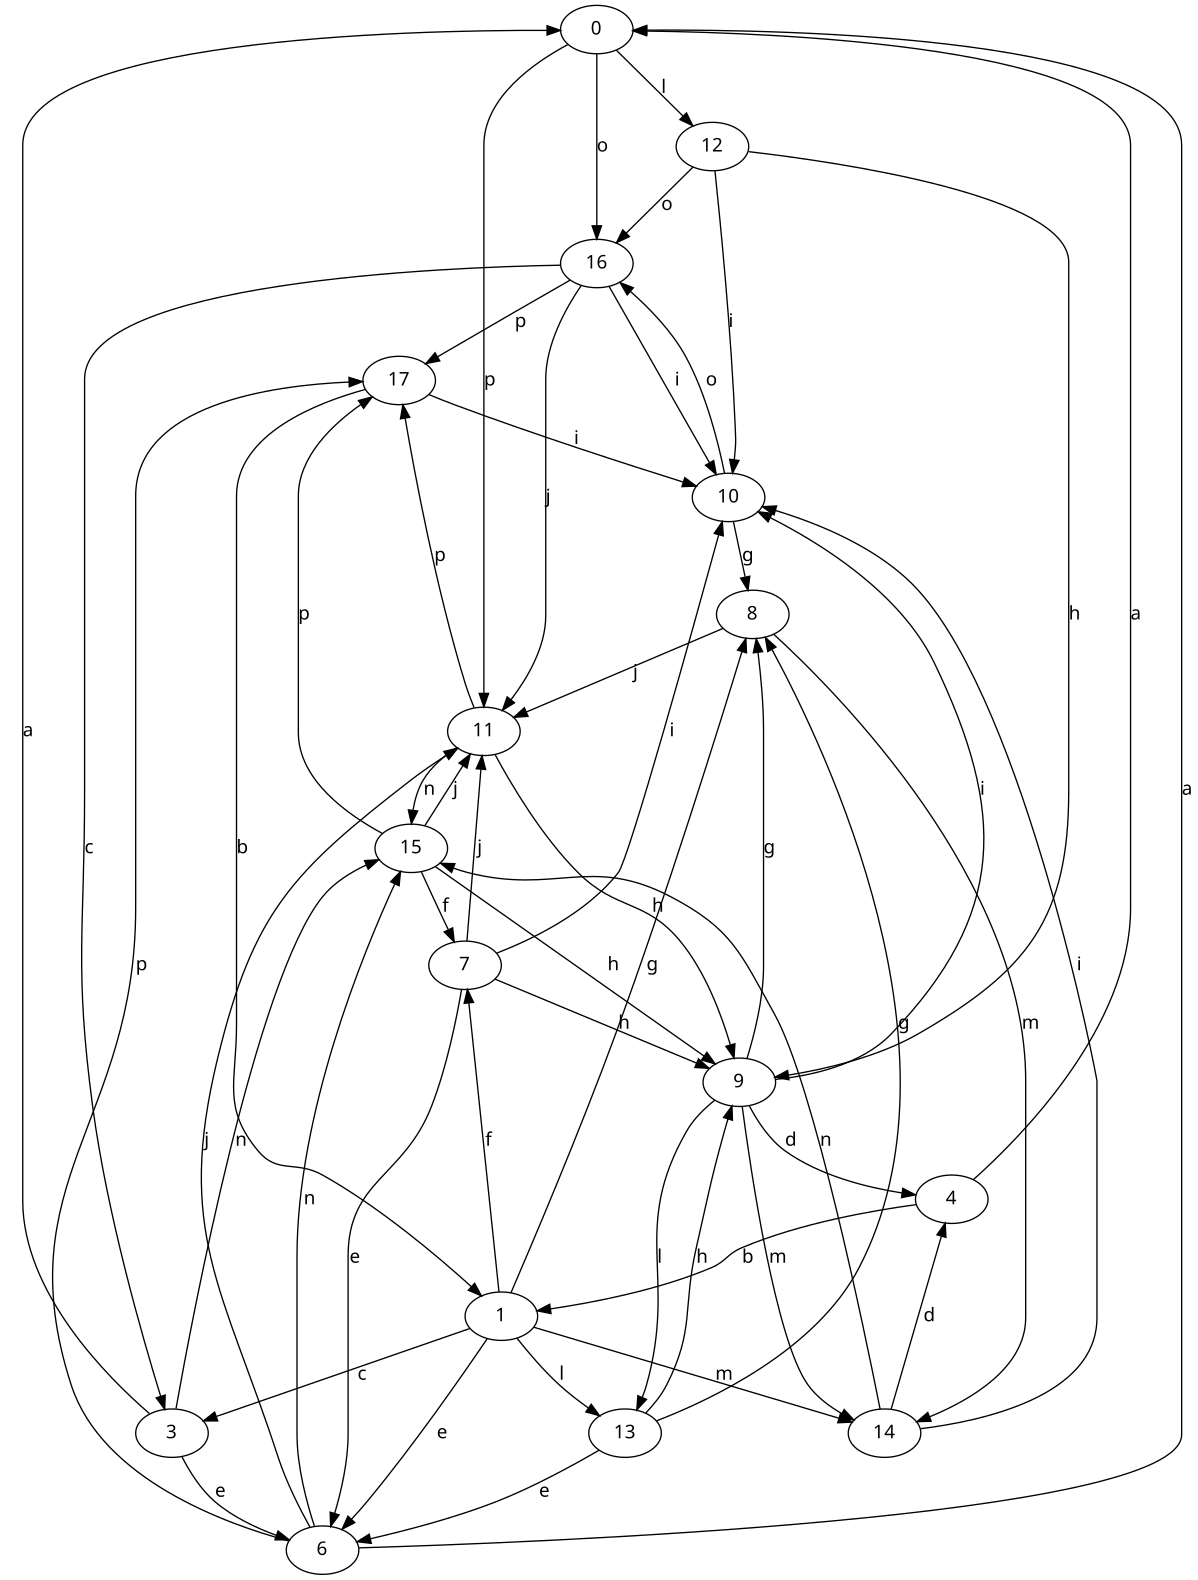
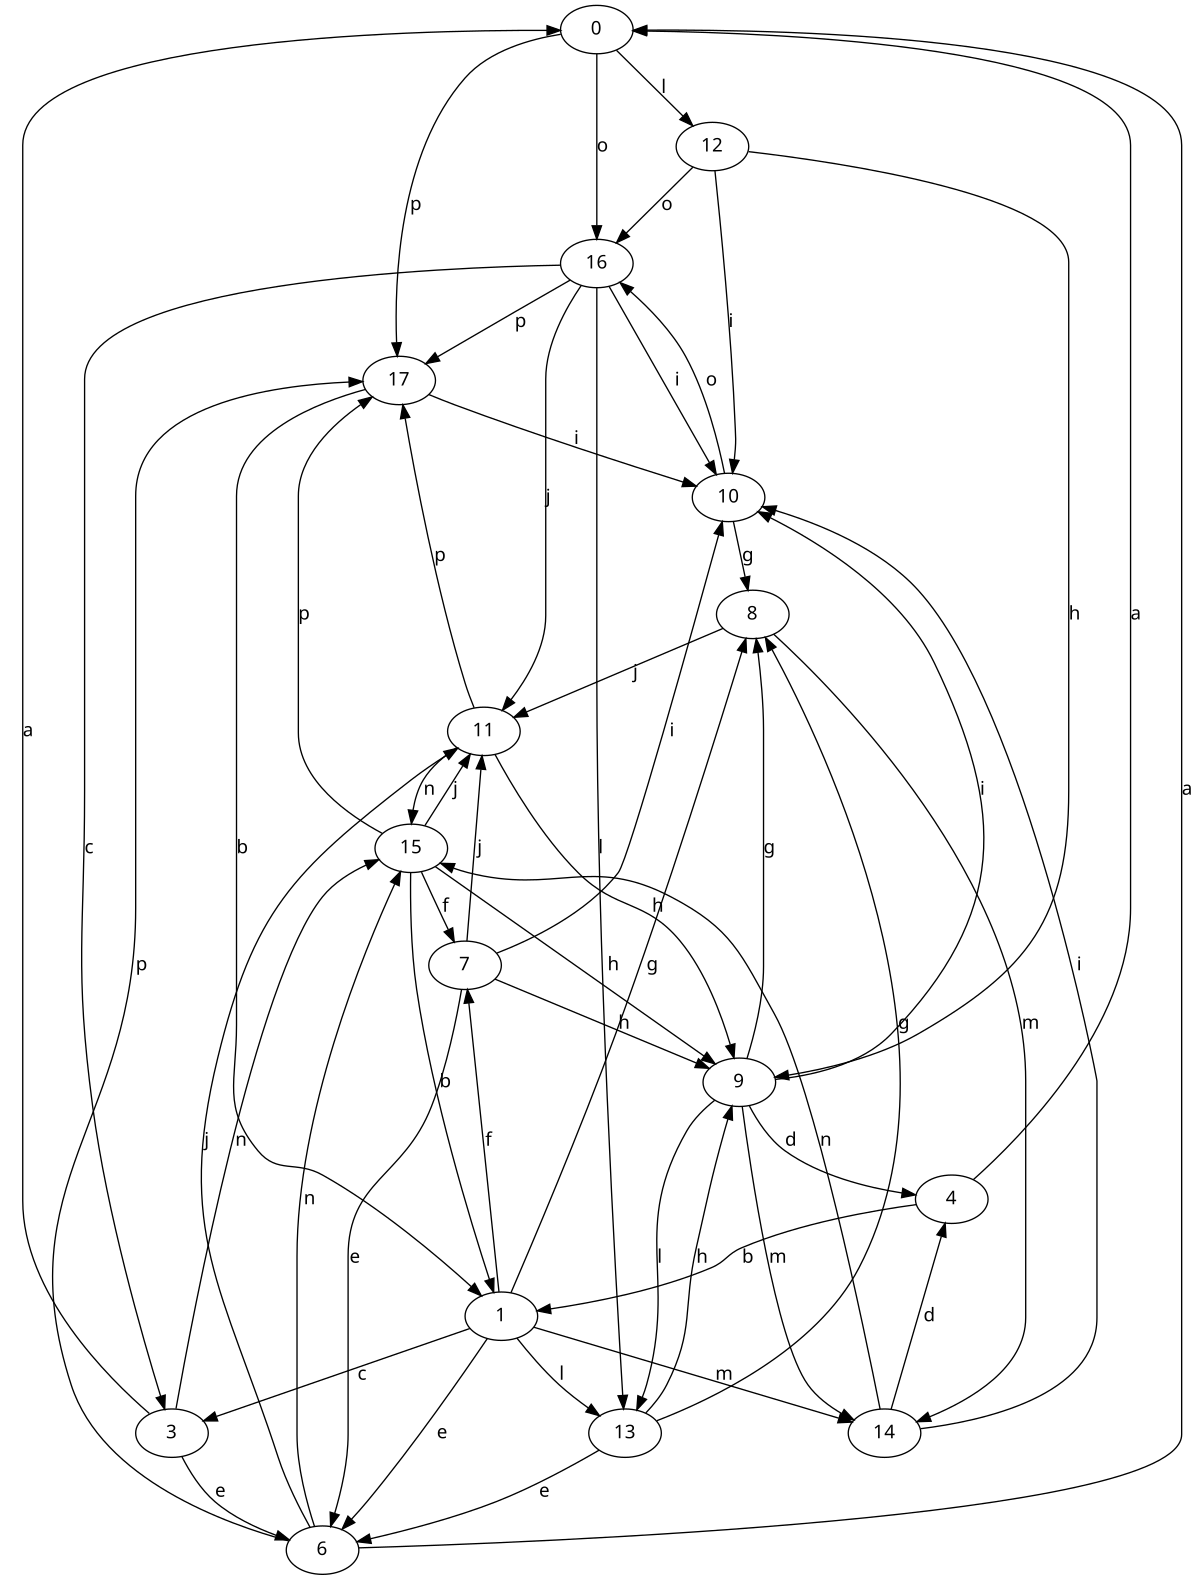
  strict digraph {
    fontname="Noto Sans"
    node [fontname="Noto Sans"]
    edge [fontname="Noto Sans"]
    0
    12
    16
    17
    9
    10
    3
    13
    11
    1
    6
    7
    8
    14
    15
    4
    0 -> 12 [label=l]
    0 -> 16 [label=o]
-   0 -> 11 [label=p]
+   0 -> 17 [label=p]
    12 -> 16 [label=o]
    12 -> 9 [label=h]
    12 -> 10 [label=i]
    16 -> 17 [label=p]
    16 -> 10 [label=i]
    16 -> 3 [label=c]
+   16 -> 13 [label=l]
    16 -> 11 [label=j]
    17 -> 10 [label=i]
    17 -> 1 [label=b]
    9 -> 10 [label=i]
    9 -> 13 [label=l]
    9 -> 8 [label=g]
    9 -> 14 [label=m]
    9 -> 4 [label=d]
    10 -> 16 [label=o]
    10 -> 8 [label=g]
    3 -> 0 [label=a]
    3 -> 6 [label=e]
    3 -> 15 [label=n]
    13 -> 9 [label=h]
    13 -> 6 [label=e]
    13 -> 8 [label=g]
    11 -> 17 [label=p]
    11 -> 9 [label=h]
    11 -> 15 [label=n]
    1 -> 3 [label=c]
    1 -> 13 [label=l]
    1 -> 6 [label=e]
    1 -> 7 [label=f]
    1 -> 8 [label=g]
    1 -> 14 [label=m]
    6 -> 0 [label=a]
    6 -> 17 [label=p]
    6 -> 11 [label=j]
    6 -> 15 [label=n]
    7 -> 9 [label=h]
    7 -> 10 [label=i]
    7 -> 11 [label=j]
    7 -> 6 [label=e]
    8 -> 11 [label=j]
    8 -> 14 [label=m]
    14 -> 10 [label=i]
    14 -> 15 [label=n]
    14 -> 4 [label=d]
    15 -> 17 [label=p]
    15 -> 9 [label=h]
    15 -> 11 [label=j]
+   15 -> 1 [label=b]
    15 -> 7 [label=f]
    4 -> 0 [label=a]
    4 -> 1 [label=b]
  }
